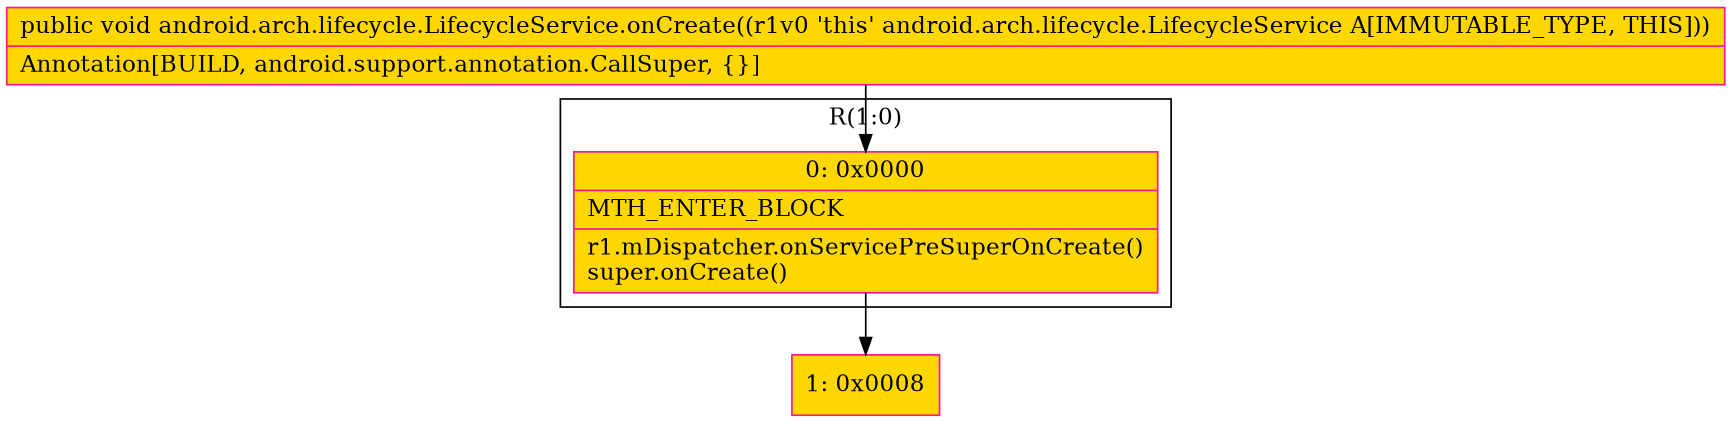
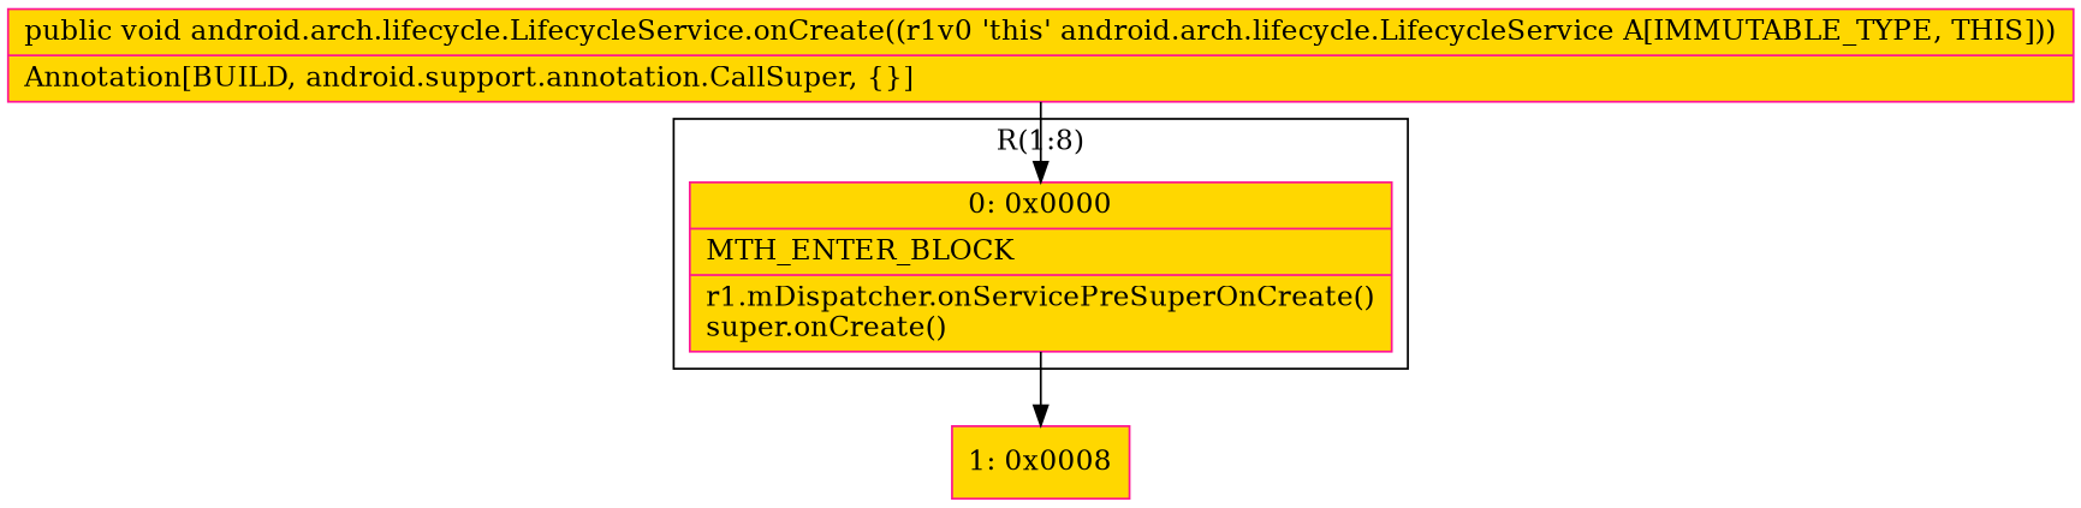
  digraph {
    node [color=deeppink shape=record style=filled fillcolor=gold]
    n1 [label="{0\:\ 0x0000|MTH_ENTER_BLOCK\l|r1.mDispatcher.onServicePreSuperOnCreate()\lsuper.onCreate()\l}"]
    n2 [label="{1\:\ 0x0008}"]
    n3 [label="{public void android.arch.lifecycle.LifecycleService.onCreate((r1v0 'this' android.arch.lifecycle.LifecycleService A[IMMUTABLE_TYPE, THIS]))  | Annotation[BUILD, android.support.annotation.CallSuper, \{\}]\l}"]
    subgraph cluster_1 {
-     label="R(1:0)"
+     label="R(1:8)"
      n1
    }
    n1 -> n2
    n3 -> n1
  }
